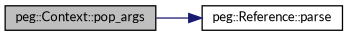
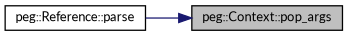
  digraph {
    rankdir=RL
    fontname=Lato
    node [color=black fontname=Lato fontsize=10 shape=record style=filled]
    n1 [fillcolor=grey75 fontcolor=black height=0.2 label="peg::Context::pop_args" width=0.4]
    n2 [fillcolor=white height=0.2 label="peg::Reference::parse" width=0.4]
-   n2 -> n1 [color=midnightblue dir=back fontname=Lato fontsize=10 labelfontname=Helvetica labelfontsize=10 style=solid]
+   n1 -> n2 [color=midnightblue dir=back fontname=Lato fontsize=10 labelfontname=Helvetica labelfontsize=10 style=solid]
  }
